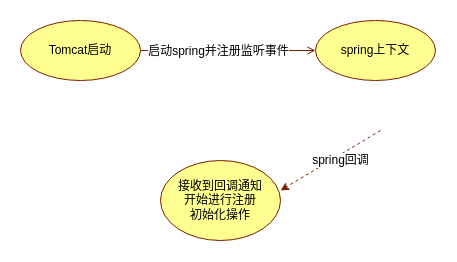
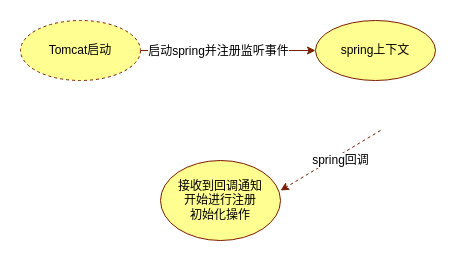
  <mxCell id="0" />
  <mxCell id="1" parent="0" />
- <mxCell id="2" style="edgeStyle=orthogonalEdgeStyle;rounded=0;orthogonalLoop=1;jettySize=auto;html=1;exitX=1;exitY=0.5;exitDx=0;exitDy=0;fontFamily=Helvetica;fontSize=12;fontColor=default;strokeColor=#7A1E00;endArrow=open;" parent="1" source="4" target="5" edge="1"><mxGeometry relative="1" as="geometry" /></mxCell>
+ <mxCell id="2" style="edgeStyle=orthogonalEdgeStyle;rounded=0;orthogonalLoop=1;jettySize=auto;html=1;exitX=1;exitY=0.5;exitDx=0;exitDy=0;fontFamily=Helvetica;fontSize=12;fontColor=default;strokeColor=#7A1E00;" parent="1" source="4" target="5" edge="1"><mxGeometry relative="1" as="geometry" /></mxCell>
  <mxCell id="3" value="启动spring并注册监听事件" style="edgeLabel;html=1;align=center;verticalAlign=middle;resizable=0;points=[];fontSize=12;fontFamily=Helvetica;fontColor=default;" parent="2" vertex="1" connectable="0"><mxGeometry x="-0.117" relative="1" as="geometry"><mxPoint as="offset" /></mxGeometry></mxCell>
- <mxCell id="4" value="Tomcat启动" style="ellipse;whiteSpace=wrap;html=1;fontFamily=Helvetica;fontSize=12;fontColor=default;strokeColor=#7A1E00;fillColor=#FFFF91;" parent="1" vertex="1"><mxGeometry x="20" y="20" width="120" height="60" as="geometry" /></mxCell>
+ <mxCell id="4" value="Tomcat启动" style="ellipse;whiteSpace=wrap;html=1;fontFamily=Helvetica;fontSize=12;fontColor=default;strokeColor=#7A1E00;fillColor=#FFFF91;dashed=1;" parent="1" vertex="1"><mxGeometry x="20" y="20" width="120" height="60" as="geometry" /></mxCell>
  <mxCell id="5" value="spring上下文" style="ellipse;whiteSpace=wrap;html=1;fontFamily=Helvetica;fontSize=12;fontColor=default;strokeColor=#7A1E00;fillColor=#FFFF91;" parent="1" vertex="1"><mxGeometry x="315" y="20" width="120" height="60" as="geometry" /></mxCell>
  <mxCell id="6" value="接收到回调通知&lt;br&gt;开始进行注册&lt;br&gt;初始化操作" style="ellipse;whiteSpace=wrap;html=1;fontFamily=Helvetica;fontSize=12;fontColor=default;strokeColor=#7A1E00;fillColor=#FFFF91;" parent="1" vertex="1"><mxGeometry x="160" y="160" width="120" height="80" as="geometry" /></mxCell>
  <mxCell id="7" value="spring回调" style="endArrow=classic;html=1;rounded=0;labelBackgroundColor=default;fontFamily=Helvetica;fontSize=12;fontColor=default;strokeColor=#7A1E00;shape=connector;dashed=1;" parent="1" edge="1"><mxGeometry x="-0.147" y="5" width="50" height="50" relative="1" as="geometry"><mxPoint x="380" y="130" as="sourcePoint" /><mxPoint x="280" y="190" as="targetPoint" /><mxPoint as="offset" /></mxGeometry></mxCell>
